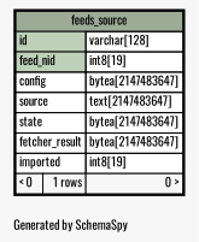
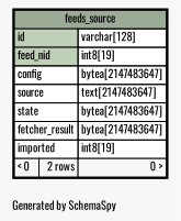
  digraph {
    bgcolor="#f7f7f7"
    fontname=Oswald
    fontsize=11
    label="\nGenerated by SchemaSpy"
    labeljust=l
    nodesep=0.18
    rankdir=RL
    ranksep=0.46
-   n1 [fontname=Oswald fontsize=11 label=<     <TABLE BORDER="2" CELLBORDER="1" CELLSPACING="0" BGCOLOR="#ffffff">       <TR><TD COLSPAN="3" BGCOLOR="#9bab96" ALIGN="CENTER">feeds_source</TD></TR>       <TR><TD PORT="id" COLSPAN="2" BGCOLOR="#bed1b8" ALIGN="LEFT">id</TD><TD PORT="id.type" ALIGN="LEFT">varchar[128]</TD></TR>       <TR><TD PORT="feed_nid" COLSPAN="2" BGCOLOR="#bed1b8" ALIGN="LEFT">feed_nid</TD><TD PORT="feed_nid.type" ALIGN="LEFT">int8[19]</TD></TR>       <TR><TD PORT="config" COLSPAN="2" ALIGN="LEFT">config</TD><TD PORT="config.type" ALIGN="LEFT">bytea[2147483647]</TD></TR>       <TR><TD PORT="source" COLSPAN="2" ALIGN="LEFT">source</TD><TD PORT="source.type" ALIGN="LEFT">text[2147483647]</TD></TR>       <TR><TD PORT="state" COLSPAN="2" ALIGN="LEFT">state</TD><TD PORT="state.type" ALIGN="LEFT">bytea[2147483647]</TD></TR>       <TR><TD PORT="fetcher_result" COLSPAN="2" ALIGN="LEFT">fetcher_result</TD><TD PORT="fetcher_result.type" ALIGN="LEFT">bytea[2147483647]</TD></TR>       <TR><TD PORT="imported" COLSPAN="2" ALIGN="LEFT">imported</TD><TD PORT="imported.type" ALIGN="LEFT">int8[19]</TD></TR>       <TR><TD ALIGN="LEFT" BGCOLOR="#f7f7f7">&lt; 0</TD><TD ALIGN="RIGHT" BGCOLOR="#f7f7f7">1 rows</TD><TD ALIGN="RIGHT" BGCOLOR="#f7f7f7">0 &gt;</TD></TR>     </TABLE>> shape=plaintext]
+   n1 [fontname=Oswald fontsize=11 label=<     <TABLE BORDER="2" CELLBORDER="1" CELLSPACING="0" BGCOLOR="#ffffff">       <TR><TD COLSPAN="3" BGCOLOR="#9bab96" ALIGN="CENTER">feeds_source</TD></TR>       <TR><TD PORT="id" COLSPAN="2" BGCOLOR="#bed1b8" ALIGN="LEFT">id</TD><TD PORT="id.type" ALIGN="LEFT">varchar[128]</TD></TR>       <TR><TD PORT="feed_nid" COLSPAN="2" BGCOLOR="#bed1b8" ALIGN="LEFT">feed_nid</TD><TD PORT="feed_nid.type" ALIGN="LEFT">int8[19]</TD></TR>       <TR><TD PORT="config" COLSPAN="2" ALIGN="LEFT">config</TD><TD PORT="config.type" ALIGN="LEFT">bytea[2147483647]</TD></TR>       <TR><TD PORT="source" COLSPAN="2" ALIGN="LEFT">source</TD><TD PORT="source.type" ALIGN="LEFT">text[2147483647]</TD></TR>       <TR><TD PORT="state" COLSPAN="2" ALIGN="LEFT">state</TD><TD PORT="state.type" ALIGN="LEFT">bytea[2147483647]</TD></TR>       <TR><TD PORT="fetcher_result" COLSPAN="2" ALIGN="LEFT">fetcher_result</TD><TD PORT="fetcher_result.type" ALIGN="LEFT">bytea[2147483647]</TD></TR>       <TR><TD PORT="imported" COLSPAN="2" ALIGN="LEFT">imported</TD><TD PORT="imported.type" ALIGN="LEFT">int8[19]</TD></TR>       <TR><TD ALIGN="LEFT" BGCOLOR="#f7f7f7">&lt; 0</TD><TD ALIGN="RIGHT" BGCOLOR="#f7f7f7">2 rows</TD><TD ALIGN="RIGHT" BGCOLOR="#f7f7f7">0 &gt;</TD></TR>     </TABLE>> shape=plaintext]
  }
